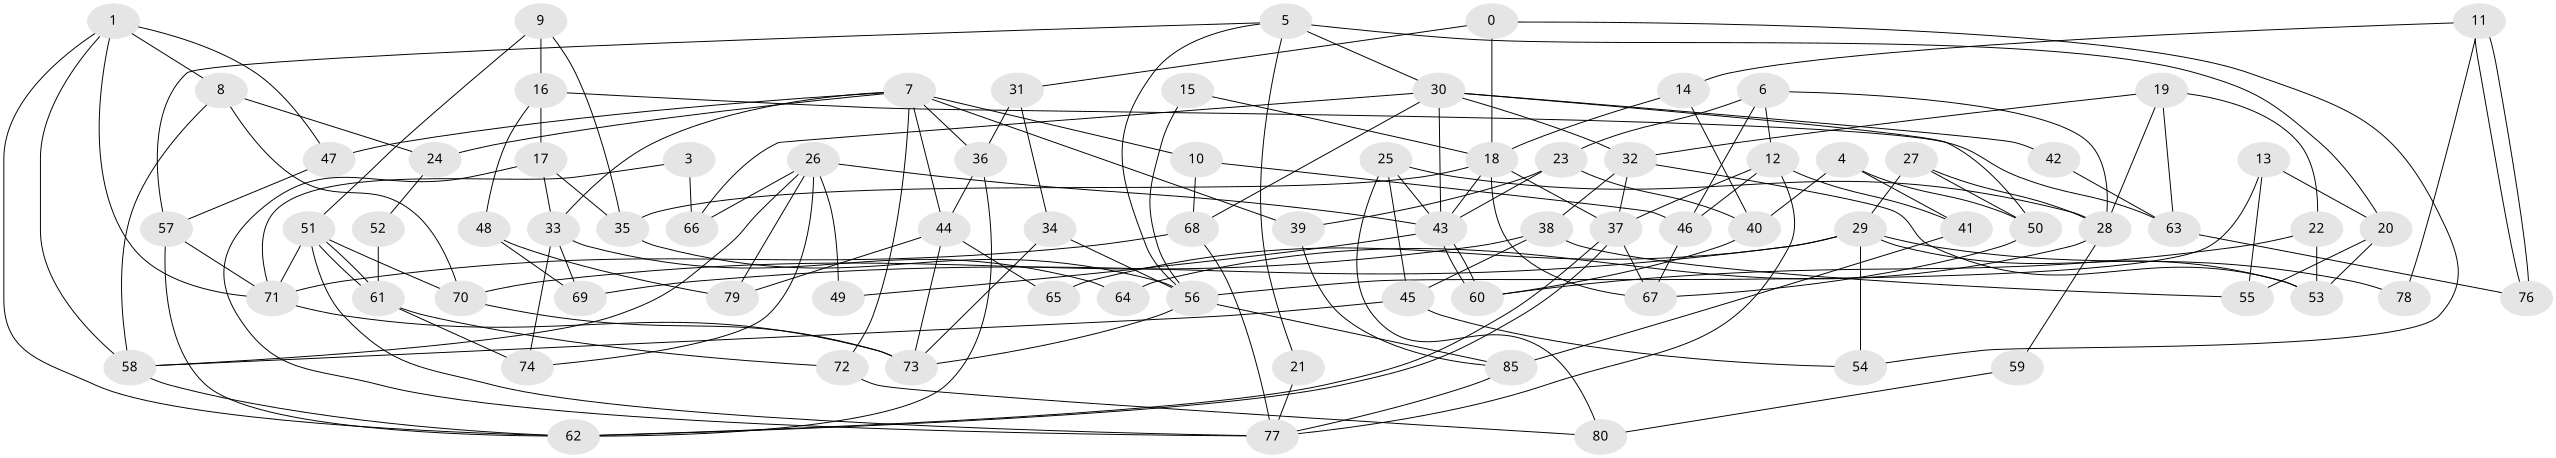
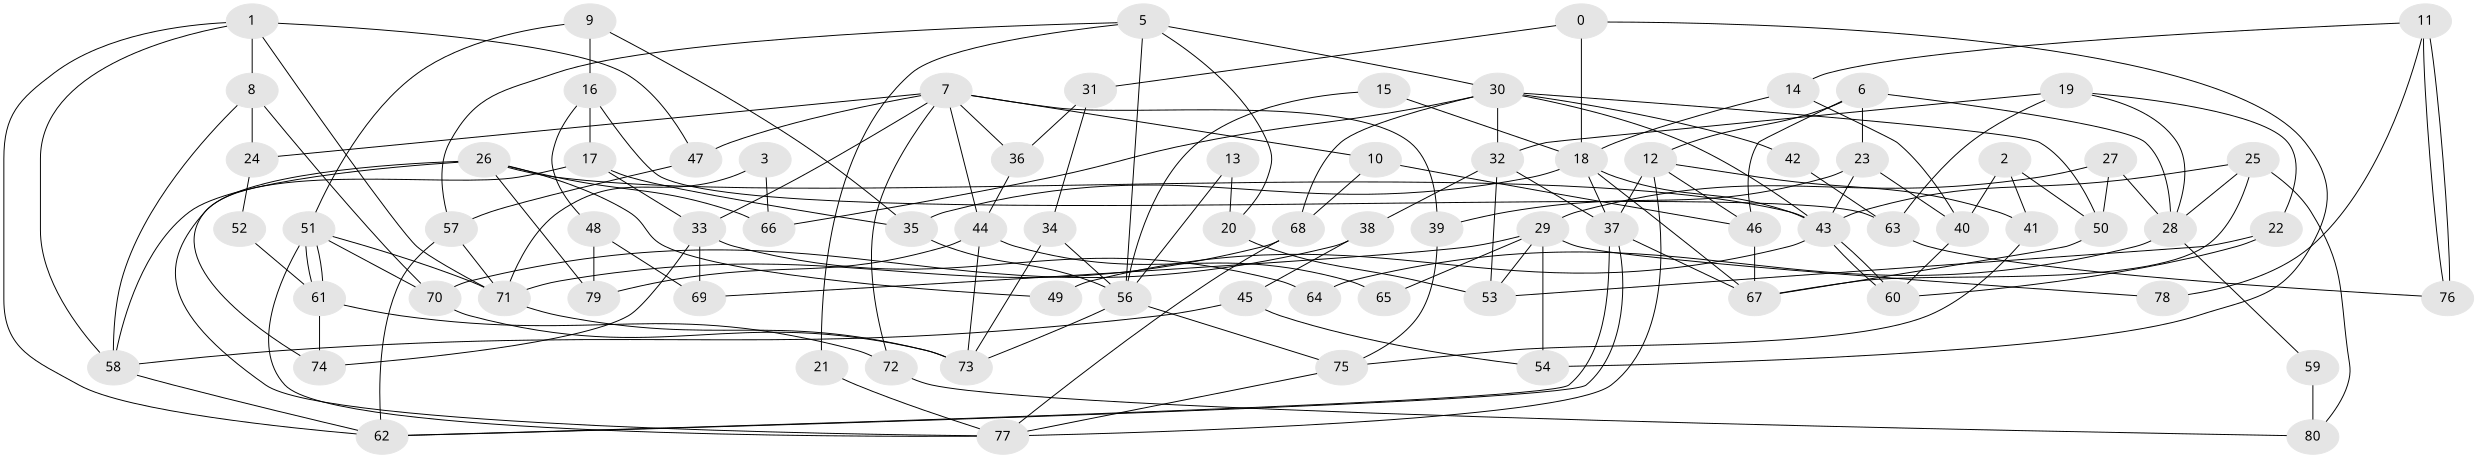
  graph {
    fontname="Noto Sans"
    node [color=gray90 fontname="Noto Sans" style=filled]
    edge [fontname="Noto Sans"]
    1
    8
    47
    58
    62
    71
    24
    70
    57
    73
    n11 [label=0]
    18
    31
    54
    35
    37
    43
    67
    36
    34
    3
    66
-   4
+   4 [label=2]
    40
    41
    50
    60
-   75 [label=85]
+   75
    5
    20
    21
    30
    56
-   55
    53
    77
    68
    32
    42
    6
    12
    23
    28
    46
    39
    59
    64
    7
    10
    33
    44
    72
    52
    74
    69
    79
    65
    80
    9
    16
    51
    17
    48
    63
    61
    11
    14
    76
    78
    13
    15
    49
    19
    22
    38
    25
    26
    27
    29
    45
    1 -- 8
    1 -- 47
    1 -- 58
    1 -- 62
    1 -- 71
    8 -- 58
    8 -- 24
    8 -- 70
    47 -- 57
    58 -- 62
    71 -- 73
    24 -- 52
    70 -- 73
    57 -- 62
    57 -- 71
    n11 -- 18
    n11 -- 31
    n11 -- 54
    18 -- 35
    18 -- 37
    18 -- 43
    18 -- 67
    31 -- 36
    31 -- 34
    35 -- 56
    37 -- 62
    37 -- 62
    37 -- 67
    43 -- 60
    43 -- 60
    43 -- 49
-   36 -- 62
    36 -- 44
    34 -- 73
    34 -- 56
    3 -- 71
    3 -- 66
    4 -- 40
    4 -- 41
    4 -- 50
    40 -- 60
    41 -- 75
    50 -- 67
    75 -- 77
    5 -- 57
    5 -- 20
    5 -- 21
    5 -- 30
    5 -- 56
-   20 -- 55
    20 -- 53
    21 -- 77
    30 -- 43
    30 -- 66
    30 -- 50
    30 -- 68
    30 -- 32
    30 -- 42
    56 -- 73
    56 -- 75
    68 -- 71
    68 -- 77
    32 -- 37
    32 -- 53
    32 -- 38
    42 -- 63
    6 -- 12
    6 -- 23
    6 -- 28
    6 -- 46
    12 -- 37
    12 -- 41
    12 -- 77
    12 -- 46
    23 -- 43
    23 -- 40
    23 -- 39
    28 -- 59
    28 -- 64
    46 -- 67
    39 -- 75
    59 -- 80
    7 -- 47
    7 -- 24
    7 -- 36
    7 -- 39
    7 -- 10
    7 -- 33
    7 -- 44
    7 -- 72
    10 -- 68
    10 -- 46
    33 -- 64
    33 -- 74
    33 -- 69
    44 -- 73
    44 -- 79
    44 -- 65
    72 -- 80
    52 -- 61
    9 -- 35
    9 -- 16
    9 -- 51
    16 -- 17
    16 -- 48
    16 -- 63
    51 -- 71
    51 -- 70
    51 -- 77
    51 -- 61
    51 -- 61
    17 -- 35
    17 -- 77
    17 -- 33
    48 -- 69
    48 -- 79
    63 -- 76
    61 -- 72
    61 -- 74
    11 -- 14
    11 -- 76
    11 -- 76
    11 -- 78
    14 -- 18
    14 -- 40
    13 -- 20
    13 -- 56
-   13 -- 55
    15 -- 18
    15 -- 56
    19 -- 32
    19 -- 28
    19 -- 63
    19 -- 22
    22 -- 60
    22 -- 53
    38 -- 70
-   38 -- 55
    38 -- 45
    25 -- 43
-   25 -- 45
+   25 -- 67
    25 -- 28
    25 -- 80
    26 -- 58
    26 -- 43
    26 -- 66
    26 -- 74
    26 -- 79
    26 -- 49
    27 -- 50
    27 -- 28
    27 -- 29
    29 -- 54
    29 -- 53
    29 -- 69
    29 -- 65
    29 -- 78
    45 -- 58
    45 -- 54
  }
